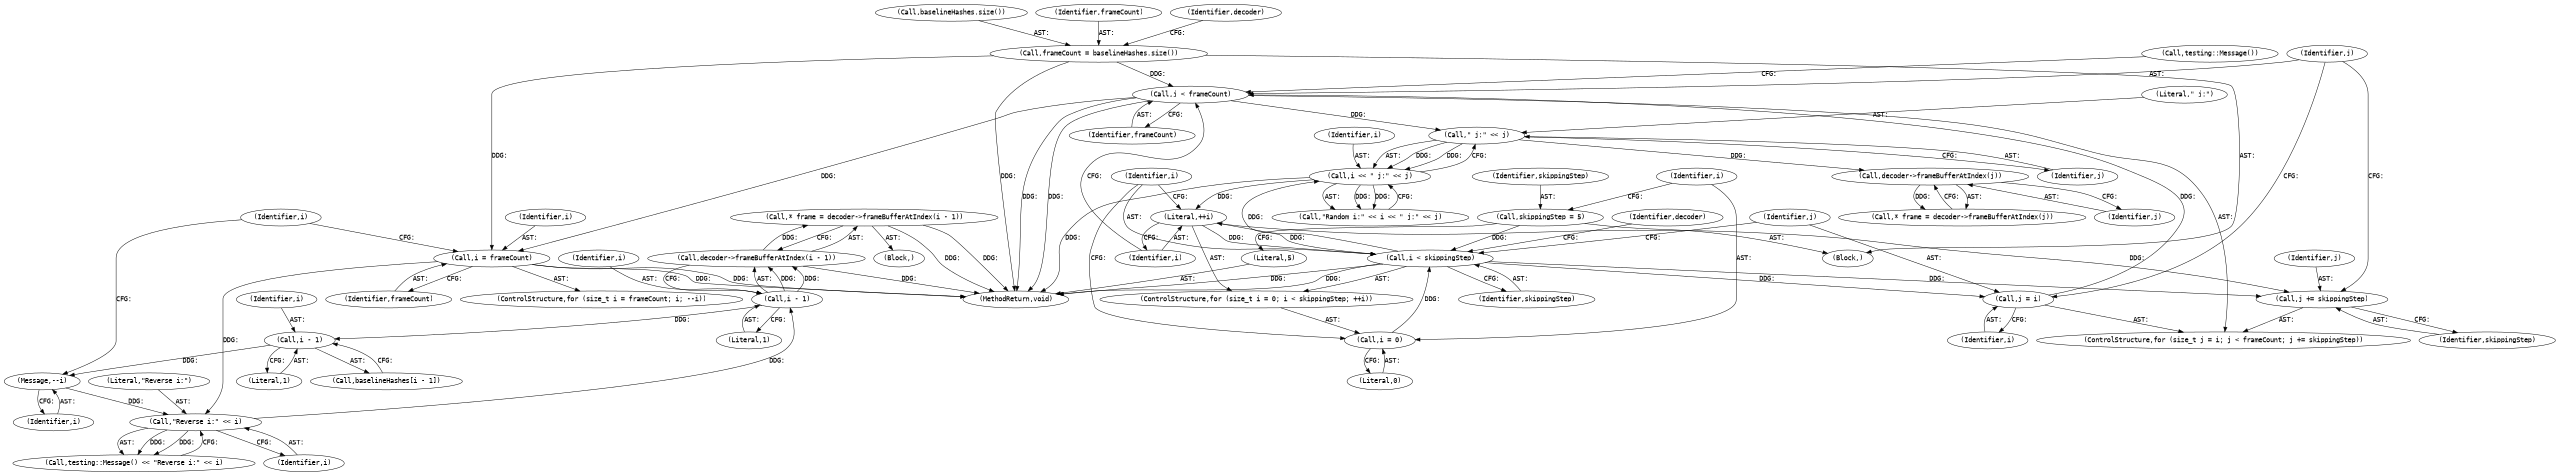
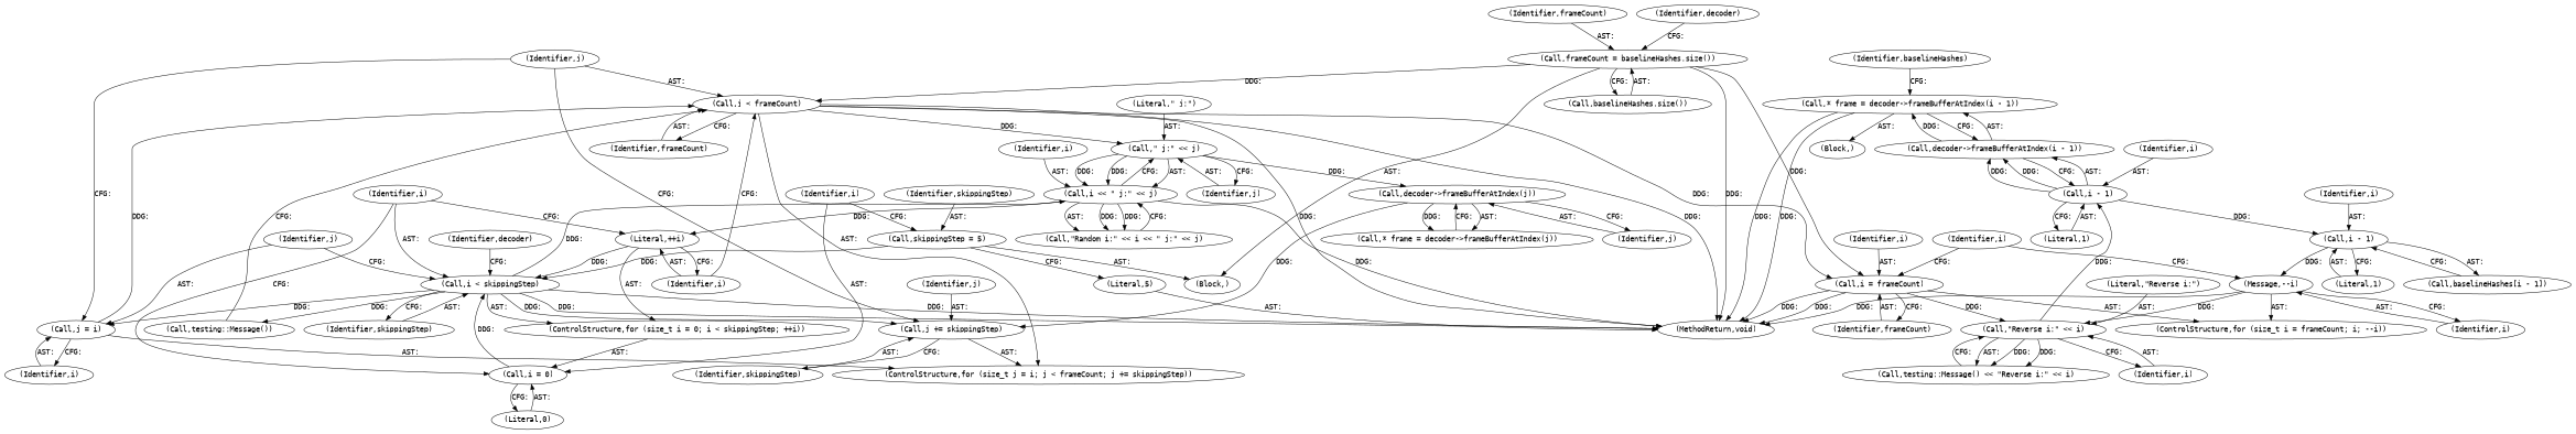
  digraph {
    fontname="DejaVu Sans Mono"
    node [fontname="DejaVu Sans Mono"]
    edge [fontname="DejaVu Sans Mono"]
    n1 [label="(Call,* frame = decoder->frameBufferAtIndex(i - 1))"]
    n2 [label="(Call,decoder->frameBufferAtIndex(i - 1))"]
    n3 [label="(MethodReturn,void)"]
    n4 [label="(Block,)"]
    n5 [label="(Call,i - 1)"]
    n6 [label="(Call,i - 1)"]
    n7 [label="(Literal,1)"]
    n8 [label="(Message,--i)"]
    n9 [label="(Call,baselineHashes[i - 1])"]
    n10 [label="(Literal,1)"]
    n11 [label="(Call,\"Reverse i:\" << i)"]
    n12 [label="(Call,testing::Message() << \"Reverse i:\" << i)"]
    n13 [label="(Identifier,i)"]
    n14 [label="(Call,i = frameCount)"]
    n15 [label="(ControlStructure,for (size_t i = frameCount; i; --i))"]
    n16 [label="(Identifier,frameCount)"]
    n17 [label="(Call,j < frameCount)"]
    n18 [label="(Call,\" j:\" << j)"]
    n19 [label="(ControlStructure,for (size_t j = i; j < frameCount; j += skippingStep))"]
    n20 [label="(Identifier,frameCount)"]
    n21 [label="(Call,i << \" j:\" << j)"]
    n22 [label="(Call,decoder->frameBufferAtIndex(j))"]
    n23 [label="(Identifier,j)"]
    n24 [label="(Call,j += skippingStep)"]
    n25 [label="(Identifier,skippingStep)"]
    n26 [label="(Call,i < skippingStep)"]
    n27 [label="(Literal,++i)"]
    n28 [label="(Call,j = i)"]
    n29 [label="(Identifier,skippingStep)"]
    n30 [label="(ControlStructure,for (size_t i = 0; i < skippingStep; ++i))"]
    n31 [label="(Identifier,i)"]
    n32 [label="(Call,\"Random i:\" << i << \" j:\" << j)"]
    n33 [label="(Identifier,i)"]
    n34 [label="(Call,i = 0)"]
    n35 [label="(Call,* frame = decoder->frameBufferAtIndex(j))"]
    n36 [label="(Identifier,j)"]
    n37 [label="(Literal,0)"]
    n38 [label="(Call,skippingStep = 5)"]
    n39 [label="(Literal,5)"]
    n40 [label="(Block,)"]
    n41 [label="(Call,frameCount = baselineHashes.size())"]
    n42 [label="(Call,baselineHashes.size())"]
    n43 [label="(Identifier,i)"]
    n44 [label="(Identifier,frameCount)"]
    n45 [label="(Identifier,i)"]
    n46 [label="(Identifier,i)"]
    n47 [label="(Identifier,i)"]
    n48 [label="(Literal,\" j:\")"]
    n49 [label="(Identifier,j)"]
    n50 [label="(Identifier,decoder)"]
    n51 [label="(Literal,\"Reverse i:\")"]
+   n52 [label="(Identifier,baselineHashes)"]
    n53 [label="(Identifier,decoder)"]
    n54 [label="(Identifier,j)"]
    n55 [label="(Identifier,j)"]
    n56 [label="(Call,testing::Message())"]
    n57 [label="(Identifier,i)"]
    n58 [label="(Identifier,i)"]
    n59 [label="(Identifier,i)"]
    n60 [label="(Identifier,skippingStep)"]
    n61 [label="(Identifier,i)"]
    n1 -> n2 [label="CFG: "]
    n1 -> n3 [label="DDG: "]
    n1 -> n3 [label="DDG: "]
    n1 -> n4 [label="AST: "]
    n2 -> n1 [label="AST: "]
    n2 -> n1 [label="DDG: "]
    n2 -> n5 [label="CFG: "]
    n5 -> n2 [label="AST: "]
    n5 -> n2 [label="DDG: "]
    n5 -> n2 [label="DDG: "]
    n5 -> n6 [label="DDG: "]
    n5 -> n7 [label="CFG: "]
    n6 -> n8 [label="DDG: "]
    n6 -> n9 [label="AST: "]
    n6 -> n10 [label="CFG: "]
    n7 -> n5 [label="AST: "]
-   n2 -> n3 [label="DDG: "]
+   n8 -> n3 [label="DDG: "]
    n8 -> n11 [label="DDG: "]
+   n8 -> n15 [label="AST: "]
    n8 -> n43 [label="CFG: "]
    n9 -> n6 [label="CFG: "]
    n10 -> n6 [label="AST: "]
    n11 -> n5 [label="DDG: "]
    n11 -> n12 [label="AST: "]
    n11 -> n12 [label="DDG: "]
    n11 -> n12 [label="DDG: "]
    n11 -> n13 [label="CFG: "]
    n12 -> n11 [label="CFG: "]
    n13 -> n11 [label="AST: "]
    n14 -> n3 [label="DDG: "]
    n14 -> n3 [label="DDG: "]
    n14 -> n11 [label="DDG: "]
    n14 -> n15 [label="AST: "]
    n14 -> n16 [label="CFG: "]
    n16 -> n14 [label="AST: "]
    n17 -> n3 [label="DDG: "]
    n17 -> n3 [label="DDG: "]
    n17 -> n14 [label="DDG: "]
    n17 -> n18 [label="DDG: "]
    n17 -> n19 [label="AST: "]
    n17 -> n20 [label="CFG: "]
    n18 -> n21 [label="AST: "]
    n18 -> n21 [label="DDG: "]
    n18 -> n21 [label="DDG: "]
    n18 -> n22 [label="DDG: "]
    n18 -> n23 [label="CFG: "]
    n20 -> n17 [label="AST: "]
    n21 -> n3 [label="DDG: "]
    n21 -> n18 [label="CFG: "]
    n21 -> n27 [label="DDG: "]
    n21 -> n32 [label="AST: "]
    n21 -> n32 [label="DDG: "]
    n21 -> n32 [label="DDG: "]
-   n27 -> n24 [label="DDG: "]
+   n22 -> n24 [label="DDG: "]
    n22 -> n35 [label="AST: "]
    n22 -> n35 [label="DDG: "]
    n22 -> n36 [label="CFG: "]
    n23 -> n18 [label="AST: "]
    n24 -> n19 [label="AST: "]
    n24 -> n25 [label="CFG: "]
    n25 -> n24 [label="AST: "]
    n26 -> n3 [label="DDG: "]
    n26 -> n3 [label="DDG: "]
    n26 -> n21 [label="DDG: "]
    n26 -> n24 [label="DDG: "]
-   n26 -> n27 [label="DDG: "]
+   n26 -> n56 [label="DDG: "]
    n26 -> n28 [label="DDG: "]
    n26 -> n29 [label="CFG: "]
    n26 -> n30 [label="AST: "]
    n27 -> n26 [label="DDG: "]
    n27 -> n30 [label="AST: "]
    n27 -> n31 [label="CFG: "]
    n28 -> n17 [label="DDG: "]
    n28 -> n19 [label="AST: "]
    n28 -> n33 [label="CFG: "]
    n29 -> n26 [label="AST: "]
    n30 -> n34 [label="AST: "]
    n31 -> n17 [label="CFG: "]
    n31 -> n27 [label="AST: "]
    n32 -> n21 [label="CFG: "]
    n33 -> n28 [label="AST: "]
    n34 -> n26 [label="DDG: "]
    n34 -> n37 [label="CFG: "]
    n35 -> n22 [label="CFG: "]
    n36 -> n22 [label="AST: "]
    n37 -> n34 [label="AST: "]
    n38 -> n26 [label="DDG: "]
    n38 -> n39 [label="CFG: "]
    n38 -> n40 [label="AST: "]
    n39 -> n3 [label="AST: "]
    n41 -> n3 [label="DDG: "]
    n41 -> n14 [label="DDG: "]
    n41 -> n17 [label="DDG: "]
    n41 -> n40 [label="AST: "]
+   n41 -> n42 [label="CFG: "]
    n42 -> n41 [label="AST: "]
    n43 -> n8 [label="AST: "]
    n44 -> n41 [label="AST: "]
    n45 -> n34 [label="AST: "]
    n45 -> n38 [label="CFG: "]
    n46 -> n14 [label="AST: "]
    n47 -> n21 [label="AST: "]
    n48 -> n18 [label="AST: "]
    n49 -> n26 [label="CFG: "]
    n49 -> n28 [label="AST: "]
    n50 -> n41 [label="CFG: "]
    n51 -> n11 [label="AST: "]
+   n52 -> n1 [label="CFG: "]
    n53 -> n26 [label="CFG: "]
    n54 -> n17 [label="AST: "]
    n54 -> n24 [label="CFG: "]
    n54 -> n28 [label="CFG: "]
    n55 -> n24 [label="AST: "]
    n56 -> n17 [label="CFG: "]
    n57 -> n26 [label="AST: "]
    n57 -> n27 [label="CFG: "]
    n57 -> n34 [label="CFG: "]
    n58 -> n6 [label="AST: "]
    n59 -> n8 [label="CFG: "]
    n59 -> n14 [label="CFG: "]
    n60 -> n38 [label="AST: "]
    n61 -> n5 [label="AST: "]
  }
